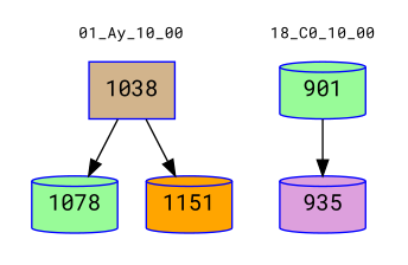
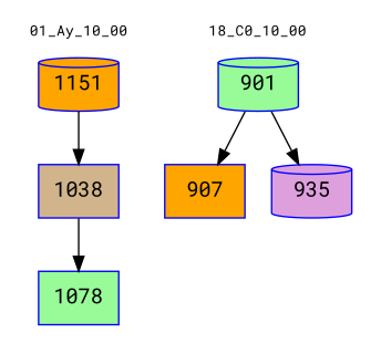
  digraph {
    fontname="Roboto Mono"
    node [color=blue fillcolor=palegreen fontname="Roboto Mono" shape=box style=filled]
    edge [color=black fontname="Roboto Mono"]
-   n1 [label=1078 shape=cylinder]
+   n1 [label=1078]
    n2 [fillcolor=tan label=1038]
    n3 [fillcolor=orange label=1151 shape=cylinder]
    n4 [label=901 shape=cylinder]
+   n5 [fillcolor=orange label=907]
    n6 [fillcolor=plum label=935 shape=cylinder]
    subgraph cluster_1 {
      color=white
      fontsize=10
      label="01_Ay_10_00"
      n1
      n2
      n3
    }
    subgraph cluster_2 {
      color=white
      fontsize=10
      label="18_C0_10_00"
      n4
+     n5
      n6
    }
    n2 -> n1
-   n2 -> n3
+   n3 -> n2
+   n4 -> n5
    n4 -> n6
  }
